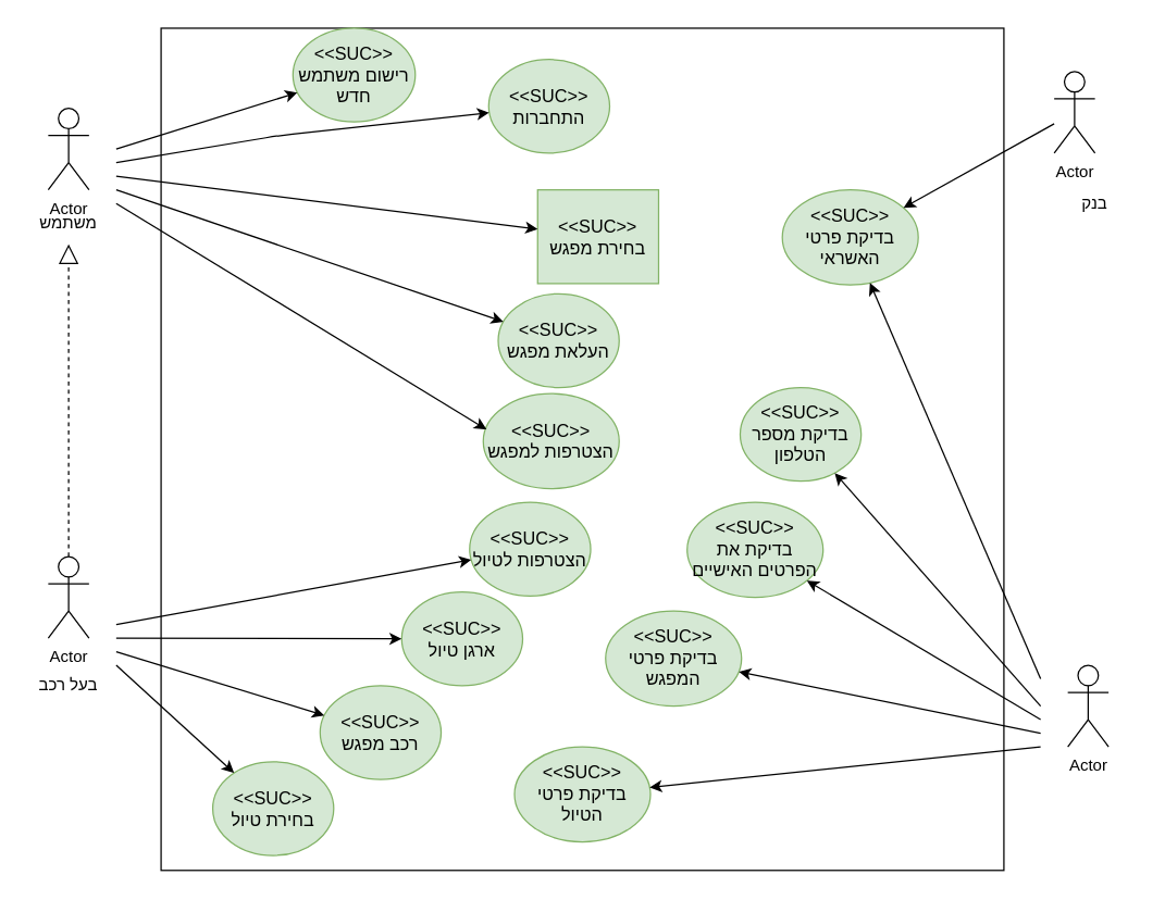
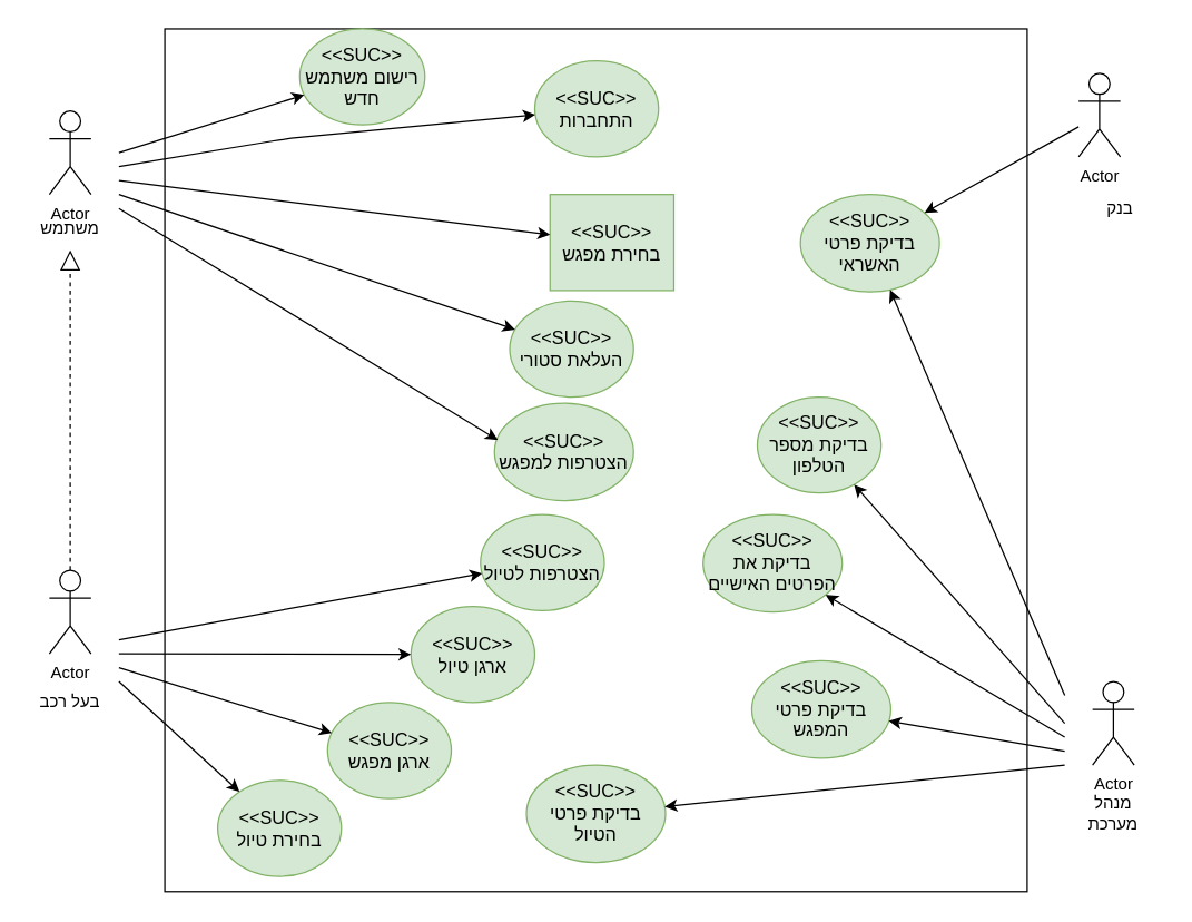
  <mxCell id="0" />
  <mxCell id="1" parent="0" />
  <mxCell id="2" value="Actor" style="shape=umlActor;verticalLabelPosition=bottom;verticalAlign=top;html=1;outlineConnect=0;" parent="1" vertex="1"><mxGeometry x="35" y="79" width="30" height="60" as="geometry" /></mxCell>
  <mxCell id="3" value="משתמש" style="text;html=1;strokeColor=none;fillColor=none;align=center;verticalAlign=middle;whiteSpace=wrap;rounded=0;" parent="1" vertex="1"><mxGeometry x="20" y="149" width="60" height="30" as="geometry" /></mxCell>
  <mxCell id="4" value="Actor" style="shape=umlActor;verticalLabelPosition=bottom;verticalAlign=top;html=1;outlineConnect=0;" parent="1" vertex="1"><mxGeometry x="35" y="409" width="30" height="60" as="geometry" /></mxCell>
  <mxCell id="5" value="בעל רכב" style="text;html=1;strokeColor=none;fillColor=none;align=center;verticalAlign=middle;whiteSpace=wrap;rounded=0;" parent="1" vertex="1"><mxGeometry x="20" y="489" width="60" height="30" as="geometry" /></mxCell>
  <mxCell id="6" value="Actor" style="shape=umlActor;verticalLabelPosition=bottom;verticalAlign=top;html=1;outlineConnect=0;" parent="1" vertex="1"><mxGeometry x="785" y="489" width="30" height="60" as="geometry" /></mxCell>
+ <mxCell id="7" value="מנהל מערכת" style="text;html=1;strokeColor=none;fillColor=none;align=center;verticalAlign=middle;whiteSpace=wrap;rounded=0;" parent="1" vertex="1"><mxGeometry x="770" y="569" width="60" height="30" as="geometry" /></mxCell>
  <mxCell id="8" value="" style="whiteSpace=wrap;html=1;aspect=fixed;fillColor=default;strokeColor=default;" parent="1" vertex="1"><mxGeometry x="118" y="20" width="620" height="620" as="geometry" /></mxCell>
  <mxCell id="9" value="&lt;font style=&quot;font-size: 13px&quot;&gt;&amp;lt;&amp;lt;SUC&amp;gt;&amp;gt;&lt;br&gt;רישום משתמש חדש&lt;br&gt;&lt;/font&gt;" style="ellipse;whiteSpace=wrap;html=1;fillColor=#d5e8d4;strokeColor=#82b366;" parent="1" vertex="1"><mxGeometry x="215" y="20" width="90" height="69" as="geometry" /></mxCell>
  <mxCell id="10" value="" style="endArrow=classic;html=1;" parent="1" target="9" edge="1"><mxGeometry width="50" height="50" relative="1" as="geometry"><mxPoint x="85" y="109" as="sourcePoint" /><mxPoint x="193.616" y="103.155" as="targetPoint" /></mxGeometry></mxCell>
- <mxCell id="11" value="&lt;font style=&quot;font-size: 13px&quot;&gt;&amp;lt;&amp;lt;SUC&amp;gt;&amp;gt;&lt;br&gt;התחברות&lt;br&gt;&lt;/font&gt;" style="ellipse;whiteSpace=wrap;html=1;fillColor=#d5e8d4;strokeColor=#82b366;" parent="1" vertex="1"><mxGeometry x="359" y="43" width="89" height="69" as="geometry" /></mxCell>
+ <mxCell id="11" value="&lt;font style=&quot;font-size: 13px&quot;&gt;&amp;lt;&amp;lt;SUC&amp;gt;&amp;gt;&lt;br&gt;התחברות&lt;br&gt;&lt;/font&gt;" style="ellipse;whiteSpace=wrap;html=1;fillColor=#d5e8d4;strokeColor=#82b366;" parent="1" vertex="1"><mxGeometry x="384" y="43" width="89" height="69" as="geometry" /></mxCell>
  <mxCell id="12" value="" style="endArrow=classic;html=1;" parent="1" target="11" edge="1"><mxGeometry width="50" height="50" relative="1" as="geometry"><mxPoint x="85" y="119" as="sourcePoint" /><mxPoint x="200.614" y="105.635" as="targetPoint" /><Array as="points"><mxPoint x="205" y="99" /></Array></mxGeometry></mxCell>
  <mxCell id="13" value="&lt;font style=&quot;font-size: 13px&quot;&gt;&amp;lt;&amp;lt;SUC&amp;gt;&amp;gt;&lt;br&gt;בחירת מפגש&lt;br&gt;&lt;/font&gt;" style="whiteSpace=wrap;html=1;fillColor=#d5e8d4;strokeColor=#82b366;rounded=0;" parent="1" vertex="1"><mxGeometry x="395" y="139" width="89" height="69" as="geometry" /></mxCell>
  <mxCell id="14" value="" style="endArrow=classic;html=1;" parent="1" target="13" edge="1"><mxGeometry width="50" height="50" relative="1" as="geometry"><mxPoint x="85" y="129" as="sourcePoint" /><mxPoint x="288.818" y="153.227" as="targetPoint" /></mxGeometry></mxCell>
  <mxCell id="15" value="&lt;font style=&quot;font-size: 13px&quot;&gt;&amp;lt;&amp;lt;SUC&amp;gt;&amp;gt;&lt;br&gt;בחירת טיול&lt;br&gt;&lt;/font&gt;" style="ellipse;whiteSpace=wrap;html=1;fillColor=#d5e8d4;strokeColor=#82b366;" parent="1" vertex="1"><mxGeometry x="156" y="560" width="89" height="69" as="geometry" /></mxCell>
  <mxCell id="16" value="" style="endArrow=classic;html=1;rounded=0;" parent="1" target="15" edge="1"><mxGeometry width="50" height="50" relative="1" as="geometry"><mxPoint x="85" y="489" as="sourcePoint" /><mxPoint x="415" y="249" as="targetPoint" /></mxGeometry></mxCell>
- <mxCell id="17" value="&lt;font style=&quot;font-size: 13px&quot;&gt;&amp;lt;&amp;lt;SUC&amp;gt;&amp;gt;&lt;br&gt;העלאת מפגש&lt;br&gt;&lt;/font&gt;" style="ellipse;whiteSpace=wrap;html=1;fillColor=#d5e8d4;strokeColor=#82b366;" parent="1" vertex="1"><mxGeometry x="366" y="215.5" width="89" height="69" as="geometry" /></mxCell>
+ <mxCell id="17" value="&lt;font style=&quot;font-size: 13px&quot;&gt;&amp;lt;&amp;lt;SUC&amp;gt;&amp;gt;&lt;br&gt;העלאת סטורי&lt;br&gt;&lt;/font&gt;" style="ellipse;whiteSpace=wrap;html=1;fillColor=#d5e8d4;strokeColor=#82b366;" parent="1" vertex="1"><mxGeometry x="366" y="215.5" width="89" height="69" as="geometry" /></mxCell>
  <mxCell id="18" value="" style="endArrow=classic;html=1;rounded=0;" parent="1" target="17" edge="1"><mxGeometry width="50" height="50" relative="1" as="geometry"><mxPoint x="85" y="139" as="sourcePoint" /><mxPoint x="415" y="249" as="targetPoint" /></mxGeometry></mxCell>
- <mxCell id="19" value="&lt;font style=&quot;font-size: 13px&quot;&gt;&amp;lt;&amp;lt;SUC&amp;gt;&amp;gt;&lt;br&gt;רכב מפגש&lt;br&gt;&lt;/font&gt;" style="ellipse;whiteSpace=wrap;html=1;fillColor=#d5e8d4;strokeColor=#82b366;" parent="1" vertex="1"><mxGeometry x="235" y="504" width="89" height="69" as="geometry" /></mxCell>
+ <mxCell id="19" value="&lt;font style=&quot;font-size: 13px&quot;&gt;&amp;lt;&amp;lt;SUC&amp;gt;&amp;gt;&lt;br&gt;ארגן מפגש&lt;br&gt;&lt;/font&gt;" style="ellipse;whiteSpace=wrap;html=1;fillColor=#d5e8d4;strokeColor=#82b366;" parent="1" vertex="1"><mxGeometry x="235" y="504" width="89" height="69" as="geometry" /></mxCell>
  <mxCell id="20" value="&lt;font style=&quot;font-size: 13px&quot;&gt;&amp;lt;&amp;lt;SUC&amp;gt;&amp;gt;&lt;br&gt;ארגן טיול&lt;br&gt;&lt;/font&gt;" style="ellipse;whiteSpace=wrap;html=1;fillColor=#d5e8d4;strokeColor=#82b366;" parent="1" vertex="1"><mxGeometry x="295" y="435" width="89" height="69" as="geometry" /></mxCell>
  <mxCell id="21" value="" style="endArrow=classic;html=1;rounded=0;" parent="1" target="20" edge="1"><mxGeometry width="50" height="50" relative="1" as="geometry"><mxPoint x="85" y="469" as="sourcePoint" /><mxPoint x="415" y="249" as="targetPoint" /></mxGeometry></mxCell>
  <mxCell id="22" value="" style="endArrow=classic;html=1;rounded=0;" parent="1" target="19" edge="1"><mxGeometry width="50" height="50" relative="1" as="geometry"><mxPoint x="85" y="479" as="sourcePoint" /><mxPoint x="415" y="249" as="targetPoint" /></mxGeometry></mxCell>
  <mxCell id="23" value="&lt;font style=&quot;font-size: 13px&quot;&gt;&amp;lt;&amp;lt;SUC&amp;gt;&amp;gt;&lt;br&gt;בדיקת מספר הטלפון&lt;br&gt;&lt;/font&gt;" style="ellipse;whiteSpace=wrap;html=1;fillColor=#d5e8d4;strokeColor=#82b366;" parent="1" vertex="1"><mxGeometry x="544" y="284.5" width="89" height="69" as="geometry" /></mxCell>
  <mxCell id="24" value="&lt;font style=&quot;font-size: 13px&quot;&gt;&amp;lt;&amp;lt;SUC&amp;gt;&amp;gt;&lt;br&gt;בדיקת את הפרטים האישיים&lt;br&gt;&lt;/font&gt;" style="ellipse;whiteSpace=wrap;html=1;fillColor=#d5e8d4;strokeColor=#82b366;" parent="1" vertex="1"><mxGeometry x="505" y="369" width="100" height="70" as="geometry" /></mxCell>
  <mxCell id="25" value="" style="endArrow=classic;html=1;rounded=0;" parent="1" target="23" edge="1"><mxGeometry width="50" height="50" relative="1" as="geometry"><mxPoint x="765" y="519" as="sourcePoint" /><mxPoint x="385" y="409" as="targetPoint" /></mxGeometry></mxCell>
  <mxCell id="26" value="" style="endArrow=classic;html=1;rounded=0;" parent="1" target="24" edge="1"><mxGeometry width="50" height="50" relative="1" as="geometry"><mxPoint x="765" y="529" as="sourcePoint" /><mxPoint x="385" y="409" as="targetPoint" /></mxGeometry></mxCell>
  <mxCell id="27" value="&lt;font style=&quot;font-size: 13px&quot;&gt;&amp;lt;&amp;lt;SUC&amp;gt;&amp;gt;&lt;br&gt;בדיקת פרטי האשראי&lt;br&gt;&lt;/font&gt;" style="ellipse;whiteSpace=wrap;html=1;fillColor=#d5e8d4;strokeColor=#82b366;" parent="1" vertex="1"><mxGeometry x="575" y="139" width="100" height="70" as="geometry" /></mxCell>
  <mxCell id="28" value="&lt;font style=&quot;font-size: 13px&quot;&gt;&amp;lt;&amp;lt;SUC&amp;gt;&amp;gt;&lt;br&gt;הצטרפות לטיול&lt;br&gt;&lt;/font&gt;" style="ellipse;whiteSpace=wrap;html=1;fillColor=#d5e8d4;strokeColor=#82b366;" parent="1" vertex="1"><mxGeometry x="345" y="369" width="89" height="69" as="geometry" /></mxCell>
  <mxCell id="29" value="" style="endArrow=classic;html=1;rounded=0;" parent="1" target="28" edge="1"><mxGeometry width="50" height="50" relative="1" as="geometry"><mxPoint x="85" y="459" as="sourcePoint" /><mxPoint x="315" y="209" as="targetPoint" /></mxGeometry></mxCell>
  <mxCell id="30" value="&lt;font style=&quot;font-size: 13px&quot;&gt;&amp;lt;&amp;lt;SUC&amp;gt;&amp;gt;&lt;br&gt;הצטרפות למפגש&lt;br&gt;&lt;/font&gt;" style="ellipse;whiteSpace=wrap;html=1;fillColor=#d5e8d4;strokeColor=#82b366;" parent="1" vertex="1"><mxGeometry x="355" y="289" width="100" height="70" as="geometry" /></mxCell>
  <mxCell id="31" value="" style="endArrow=classic;html=1;rounded=0;entryX=0.024;entryY=0.377;entryDx=0;entryDy=0;entryPerimeter=0;" parent="1" target="30" edge="1"><mxGeometry width="50" height="50" relative="1" as="geometry"><mxPoint x="85" y="149" as="sourcePoint" /><mxPoint x="405" y="189" as="targetPoint" /></mxGeometry></mxCell>
  <mxCell id="32" value="&lt;font style=&quot;font-size: 13px&quot;&gt;&amp;lt;&amp;lt;SUC&amp;gt;&amp;gt;&lt;br&gt;בדיקת פרטי הטיול&lt;br&gt;&lt;/font&gt;" style="ellipse;whiteSpace=wrap;html=1;fillColor=#d5e8d4;strokeColor=#82b366;" parent="1" vertex="1"><mxGeometry x="378" y="549" width="100" height="70" as="geometry" /></mxCell>
- <mxCell id="33" value="&lt;font style=&quot;font-size: 13px&quot;&gt;&amp;lt;&amp;lt;SUC&amp;gt;&amp;gt;&lt;br&gt;בדיקת פרטי המפגש&lt;br&gt;&lt;/font&gt;" style="ellipse;whiteSpace=wrap;html=1;fillColor=#d5e8d4;strokeColor=#82b366;" parent="1" vertex="1"><mxGeometry x="445" y="449" width="100" height="70" as="geometry" /></mxCell>
+ <mxCell id="33" value="&lt;font style=&quot;font-size: 13px&quot;&gt;&amp;lt;&amp;lt;SUC&amp;gt;&amp;gt;&lt;br&gt;בדיקת פרטי המפגש&lt;br&gt;&lt;/font&gt;" style="ellipse;whiteSpace=wrap;html=1;fillColor=#d5e8d4;strokeColor=#82b366;" parent="1" vertex="1"><mxGeometry x="540" y="474" width="100" height="70" as="geometry" /></mxCell>
  <mxCell id="34" value="" style="endArrow=classic;html=1;rounded=0;" parent="1" target="33" edge="1"><mxGeometry width="50" height="50" relative="1" as="geometry"><mxPoint x="765" y="539" as="sourcePoint" /><mxPoint x="345" y="429" as="targetPoint" /></mxGeometry></mxCell>
  <mxCell id="35" value="" style="endArrow=classic;html=1;rounded=0;" parent="1" target="32" edge="1"><mxGeometry width="50" height="50" relative="1" as="geometry"><mxPoint x="765" y="549" as="sourcePoint" /><mxPoint x="395" y="499" as="targetPoint" /></mxGeometry></mxCell>
  <mxCell id="36" value="" style="endArrow=block;dashed=1;endFill=0;endSize=12;html=1;rounded=0;exitX=0.5;exitY=0;exitDx=0;exitDy=0;exitPerimeter=0;" edge="1" parent="1" source="4" target="3"><mxGeometry width="160" relative="1" as="geometry"><mxPoint x="235" y="299" as="sourcePoint" /><mxPoint x="395" y="299" as="targetPoint" /></mxGeometry></mxCell>
  <mxCell id="37" value="Actor" style="shape=umlActor;verticalLabelPosition=bottom;verticalAlign=top;html=1;outlineConnect=0;" vertex="1" parent="1"><mxGeometry x="775" y="52" width="30" height="60" as="geometry" /></mxCell>
  <mxCell id="38" value="בנק" style="text;html=1;strokeColor=none;fillColor=none;align=center;verticalAlign=middle;whiteSpace=wrap;rounded=0;" vertex="1" parent="1"><mxGeometry x="775" y="134" width="60" height="30" as="geometry" /></mxCell>
  <mxCell id="39" value="" style="endArrow=classic;html=1;rounded=0;" edge="1" parent="1" target="27"><mxGeometry width="50" height="50" relative="1" as="geometry"><mxPoint x="765" y="499" as="sourcePoint" /><mxPoint x="618.579" y="318.249" as="targetPoint" /></mxGeometry></mxCell>
  <mxCell id="40" value="" style="endArrow=classic;html=1;rounded=0;" edge="1" parent="1" source="37" target="27"><mxGeometry width="50" height="50" relative="1" as="geometry"><mxPoint x="911.42" y="340.5" as="sourcePoint" /><mxPoint x="759.999" y="168.999" as="targetPoint" /></mxGeometry></mxCell>
